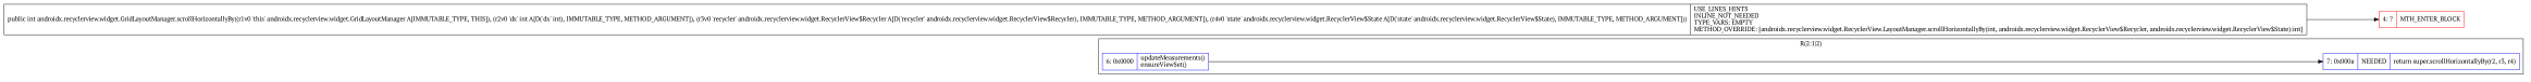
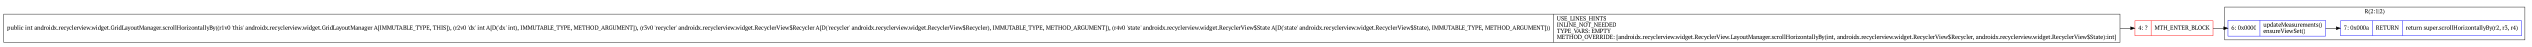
  digraph {
    fontname="PT Serif"
    rankdir=LR
    node [color=blue fontname="PT Serif" shape=record]
    edge [fontname="PT Serif"]
    n1 [label="{6\:\ 0x0000|updateMeasurements()\lensureViewSet()\l}"]
-   n2 [label="{7\:\ 0x000a|NEEDED\l|return super.scrollHorizontallyBy(r2, r3, r4)\l}"]
+   n2 [label="{7\:\ 0x000a|RETURN\l|return super.scrollHorizontallyBy(r2, r3, r4)\l}"]
    n3 [color=red label="{4\:\ ?|MTH_ENTER_BLOCK\l}"]
    n4 [label="{public int androidx.recyclerview.widget.GridLayoutManager.scrollHorizontallyBy((r1v0 'this' androidx.recyclerview.widget.GridLayoutManager A[IMMUTABLE_TYPE, THIS]), (r2v0 'dx' int A[D('dx' int), IMMUTABLE_TYPE, METHOD_ARGUMENT]), (r3v0 'recycler' androidx.recyclerview.widget.RecyclerView$Recycler A[D('recycler' androidx.recyclerview.widget.RecyclerView$Recycler), IMMUTABLE_TYPE, METHOD_ARGUMENT]), (r4v0 'state' androidx.recyclerview.widget.RecyclerView$State A[D('state' androidx.recyclerview.widget.RecyclerView$State), IMMUTABLE_TYPE, METHOD_ARGUMENT]))  | USE_LINES_HINTS\lINLINE_NOT_NEEDED\lTYPE_VARS: EMPTY\lMETHOD_OVERRIDE: [androidx.recyclerview.widget.RecyclerView.LayoutManager.scrollHorizontallyBy(int, androidx.recyclerview.widget.RecyclerView$Recycler, androidx.recyclerview.widget.RecyclerView$State):int]\l}" color=""]
    subgraph cluster_1 {
      label="R(2:1|2)"
      n1
      n2
    }
    n1 -> n2
+   n3 -> n1
    n4 -> n3
  }
